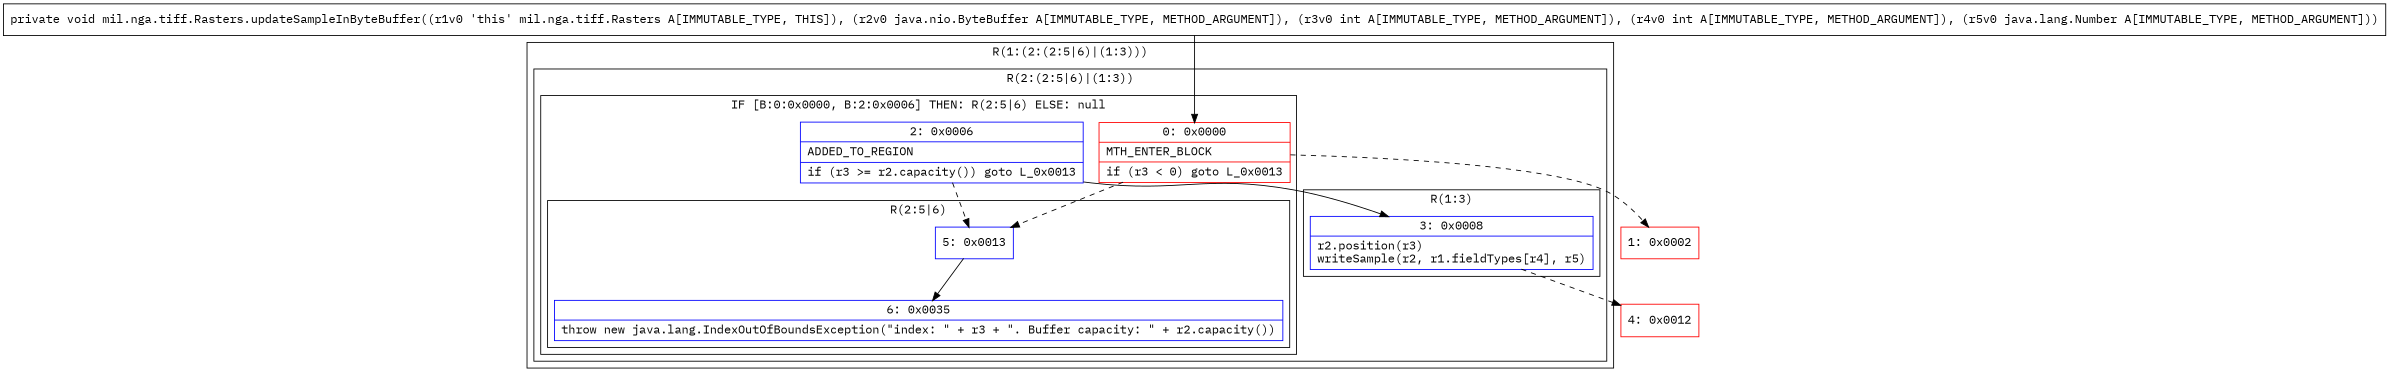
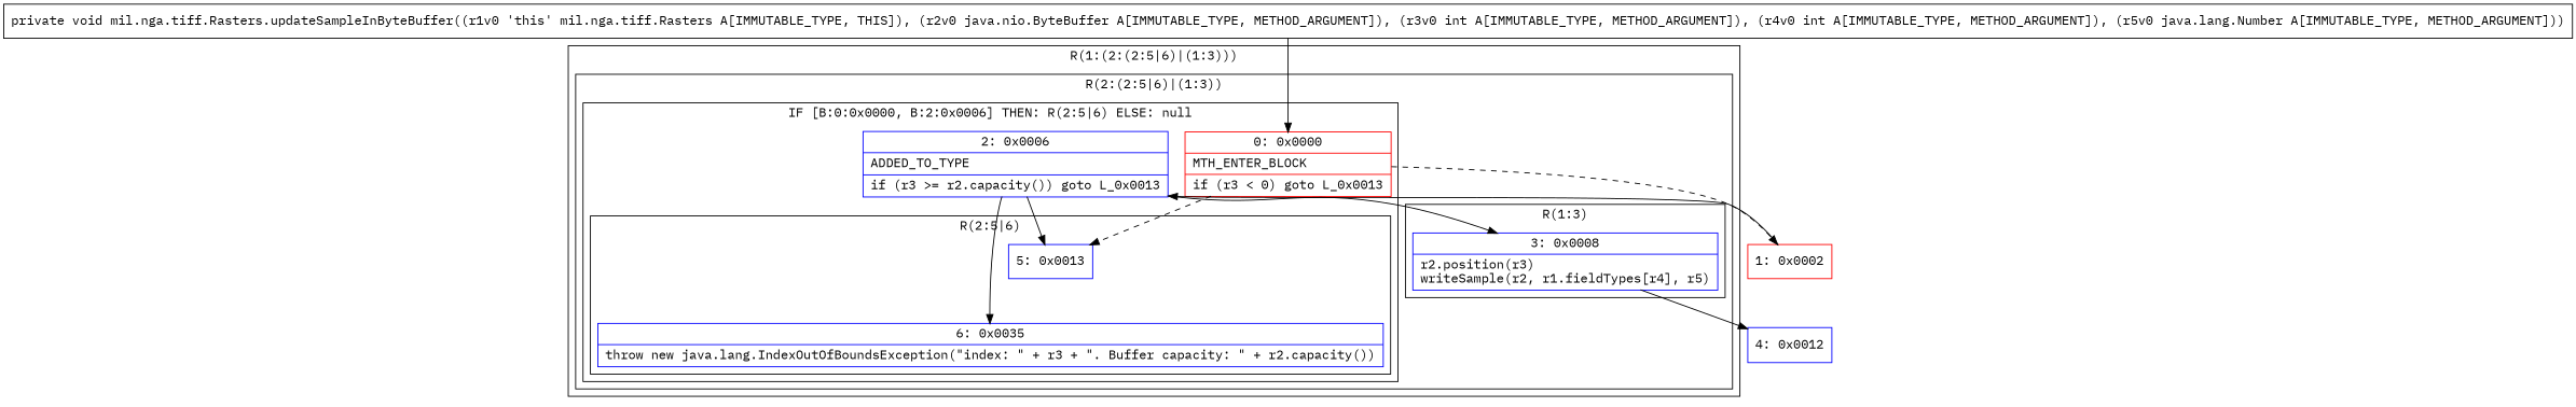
  digraph {
    fontname="IBM Plex Mono"
    node [color=blue fontname="IBM Plex Mono" shape=record]
    edge [fontname="IBM Plex Mono"]
    n1 [label="{5\:\ 0x0013}"]
    n2 [label="{6\:\ 0x0035|throw new java.lang.IndexOutOfBoundsException(\"index: \" + r3 + \". Buffer capacity: \" + r2.capacity())\l}"]
    n3 [color=red label="{0\:\ 0x0000|MTH_ENTER_BLOCK\l|if (r3 \< 0) goto L_0x0013\l}"]
-   n4 [label="{2\:\ 0x0006|ADDED_TO_REGION\l|if (r3 \>= r2.capacity()) goto L_0x0013\l}"]
+   n4 [label="{2\:\ 0x0006|ADDED_TO_TYPE\l|if (r3 \>= r2.capacity()) goto L_0x0013\l}"]
    n5 [label="{3\:\ 0x0008|r2.position(r3)\lwriteSample(r2, r1.fieldTypes[r4], r5)\l}"]
    n6 [color=red label="{1\:\ 0x0002}"]
-   n7 [color=red label="{4\:\ 0x0012}"]
+   n7 [label="{4\:\ 0x0012}"]
    n8 [label="{private void mil.nga.tiff.Rasters.updateSampleInByteBuffer((r1v0 'this' mil.nga.tiff.Rasters A[IMMUTABLE_TYPE, THIS]), (r2v0 java.nio.ByteBuffer A[IMMUTABLE_TYPE, METHOD_ARGUMENT]), (r3v0 int A[IMMUTABLE_TYPE, METHOD_ARGUMENT]), (r4v0 int A[IMMUTABLE_TYPE, METHOD_ARGUMENT]), (r5v0 java.lang.Number A[IMMUTABLE_TYPE, METHOD_ARGUMENT])) }" color=""]
    subgraph cluster_1 {
      label="R(1:(2:(2:5|6)|(1:3)))"
      subgraph cluster_2 {
        label="R(2:(2:5|6)|(1:3))"
        subgraph cluster_3 {
          label="IF [B:0:0x0000, B:2:0x0006] THEN: R(2:5|6) ELSE: null"
          n3
          n4
          subgraph cluster_4 {
            label="R(2:5|6)"
            n1
            n2
          }
        }
        subgraph cluster_5 {
          label="R(1:3)"
          n5
        }
      }
    }
-   n1 -> n2
+   n4 -> n2
    n3 -> n1 [style=dashed]
    n3 -> n6 [style=dashed]
-   n4 -> n1 [style=dashed]
+   n4 -> n1
    n4 -> n5 [style=solid]
-   n5 -> n7 [style=dashed]
+   n5 -> n7
+   n6 -> n4
    n8 -> n3
  }
